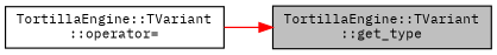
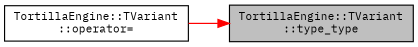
  digraph {
    rankdir=RL
    fontname="IBM Plex Mono"
    node [color=black fontname="IBM Plex Mono" fontsize=10 shape=record style=filled]
-   n1 [fillcolor=grey75 fontcolor=black height=0.2 label="TortillaEngine::TVariant\l::get_type" width=0.4]
+   n1 [fillcolor=grey75 fontcolor=black height=0.2 label="TortillaEngine::TVariant\l::type_type" width=0.4]
    n2 [fillcolor=white height=0.2 label="TortillaEngine::TVariant\l::operator=" width=0.4]
    n1 -> n2 [color=red dir=back fontname="IBM Plex Mono" fontsize=10 labelfontname=Helvetica labelfontsize=10 style=solid]
  }
